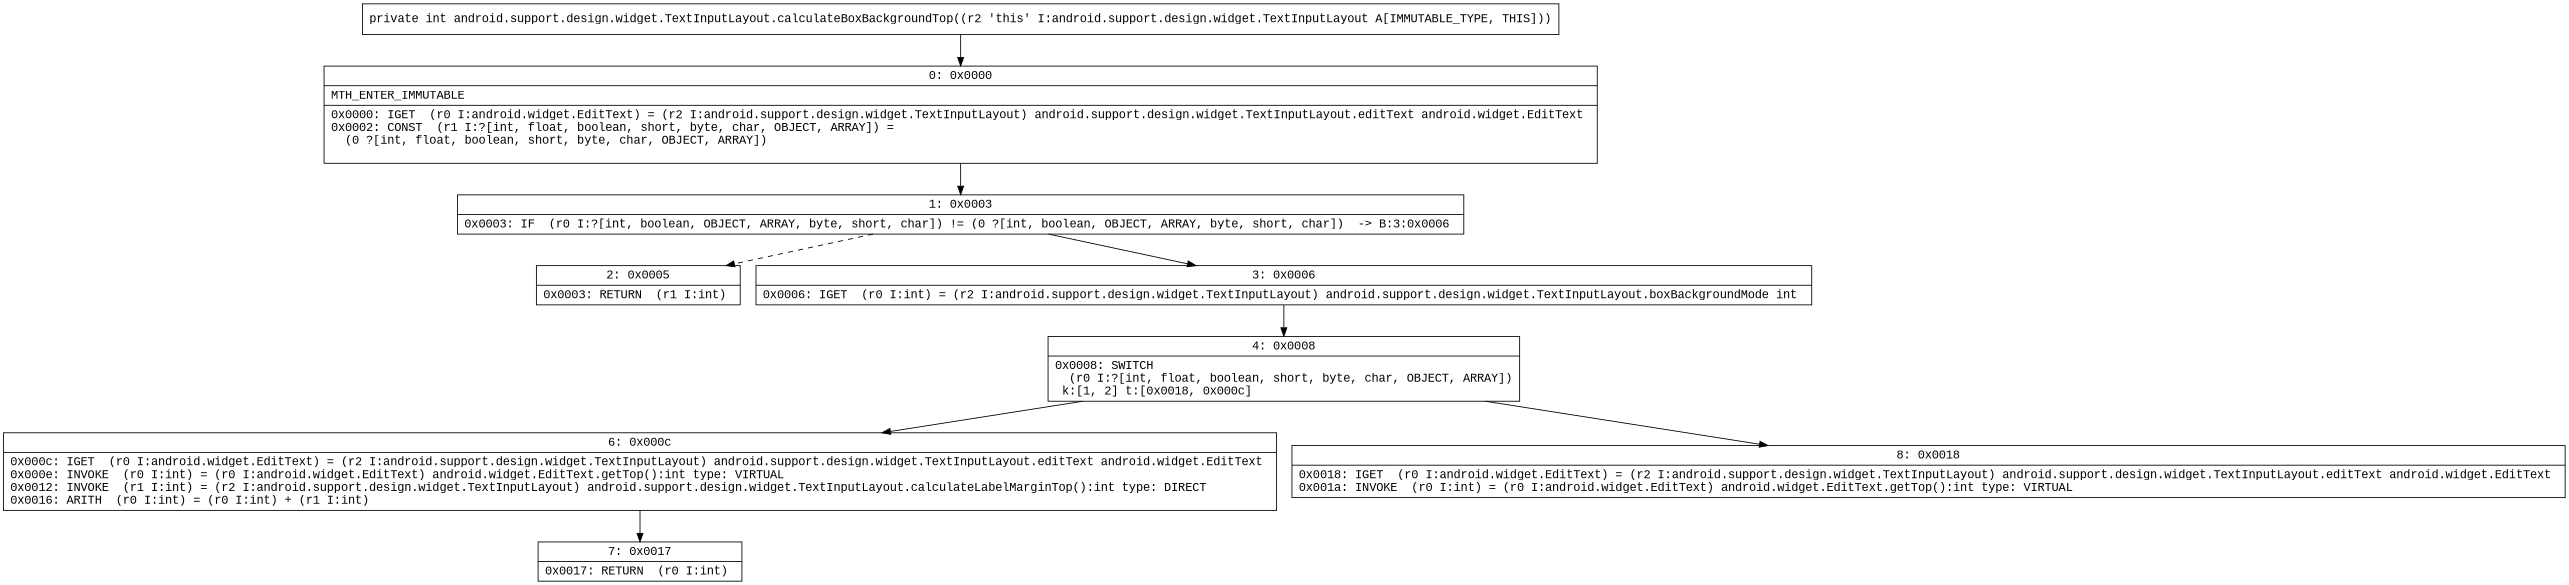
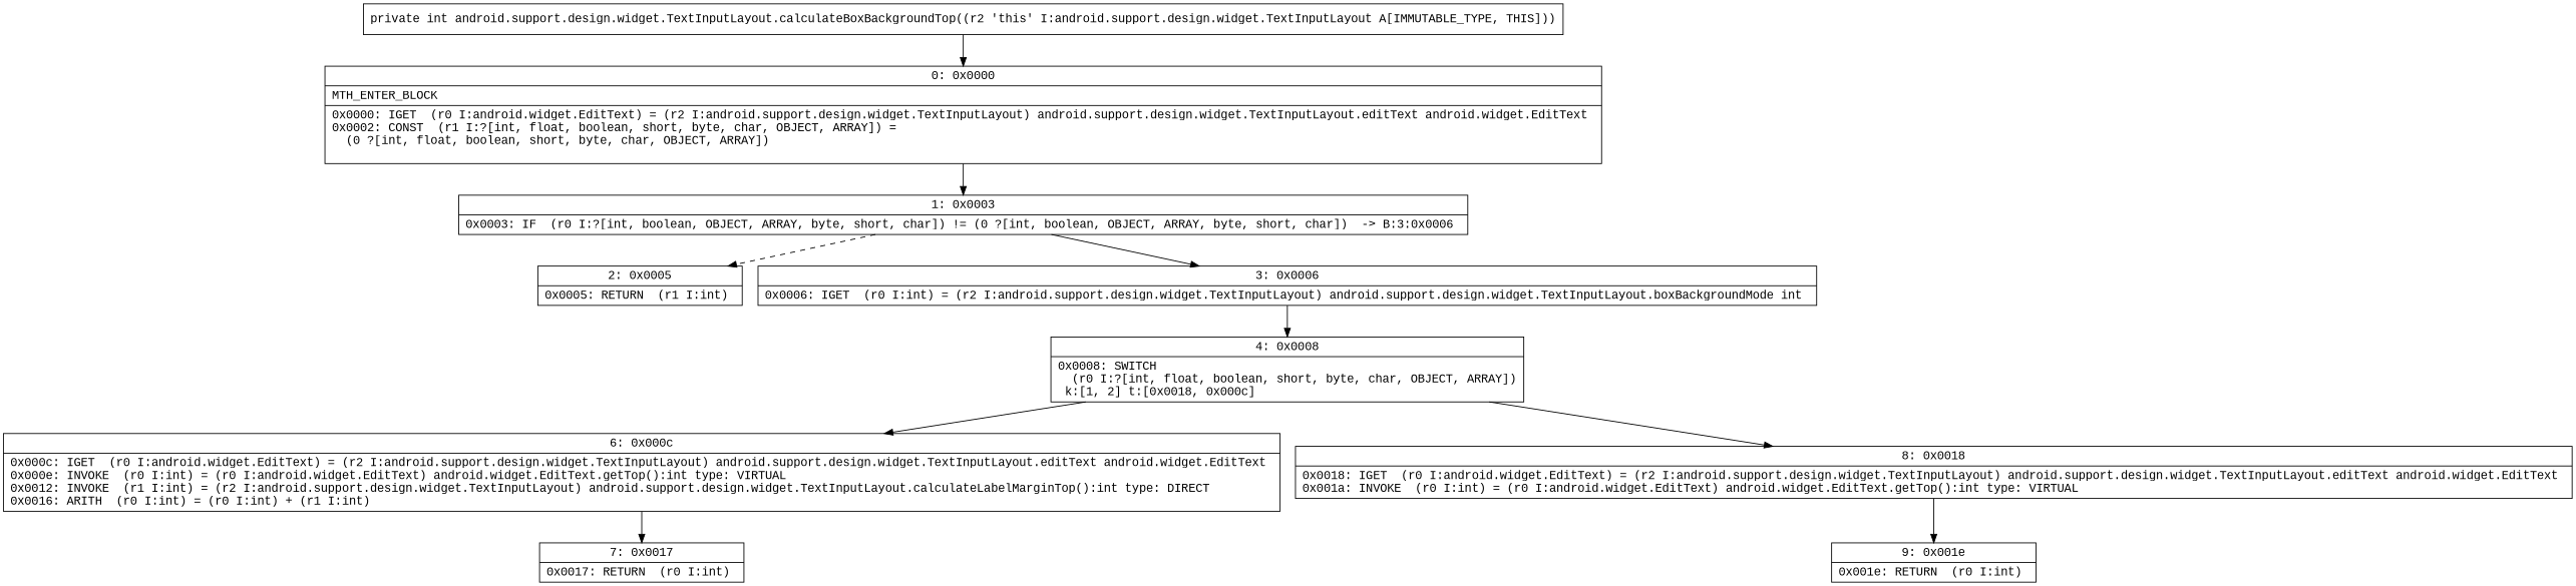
  digraph {
    fontname="Liberation Mono"
    node [fontname="Liberation Mono" shape=record]
    edge [fontname="Liberation Mono"]
-   n1 [label="{0\:\ 0x0000|MTH_ENTER_IMMUTABLE\l|0x0000: IGET  (r0 I:android.widget.EditText) = (r2 I:android.support.design.widget.TextInputLayout) android.support.design.widget.TextInputLayout.editText android.widget.EditText \l0x0002: CONST  (r1 I:?[int, float, boolean, short, byte, char, OBJECT, ARRAY]) = \l  (0 ?[int, float, boolean, short, byte, char, OBJECT, ARRAY])\l \l}"]
+   n1 [label="{0\:\ 0x0000|MTH_ENTER_BLOCK\l|0x0000: IGET  (r0 I:android.widget.EditText) = (r2 I:android.support.design.widget.TextInputLayout) android.support.design.widget.TextInputLayout.editText android.widget.EditText \l0x0002: CONST  (r1 I:?[int, float, boolean, short, byte, char, OBJECT, ARRAY]) = \l  (0 ?[int, float, boolean, short, byte, char, OBJECT, ARRAY])\l \l}"]
    n2 [label="{1\:\ 0x0003|0x0003: IF  (r0 I:?[int, boolean, OBJECT, ARRAY, byte, short, char]) != (0 ?[int, boolean, OBJECT, ARRAY, byte, short, char])  \-\> B:3:0x0006 \l}"]
-   n3 [label="{2\:\ 0x0005|0x0003: RETURN  (r1 I:int) \l}"]
+   n3 [label="{2\:\ 0x0005|0x0005: RETURN  (r1 I:int) \l}"]
    n4 [label="{3\:\ 0x0006|0x0006: IGET  (r0 I:int) = (r2 I:android.support.design.widget.TextInputLayout) android.support.design.widget.TextInputLayout.boxBackgroundMode int \l}"]
    n5 [label="{4\:\ 0x0008|0x0008: SWITCH  \l  (r0 I:?[int, float, boolean, short, byte, char, OBJECT, ARRAY])\l k:[1, 2] t:[0x0018, 0x000c] \l}"]
    n6 [label="{6\:\ 0x000c|0x000c: IGET  (r0 I:android.widget.EditText) = (r2 I:android.support.design.widget.TextInputLayout) android.support.design.widget.TextInputLayout.editText android.widget.EditText \l0x000e: INVOKE  (r0 I:int) = (r0 I:android.widget.EditText) android.widget.EditText.getTop():int type: VIRTUAL \l0x0012: INVOKE  (r1 I:int) = (r2 I:android.support.design.widget.TextInputLayout) android.support.design.widget.TextInputLayout.calculateLabelMarginTop():int type: DIRECT \l0x0016: ARITH  (r0 I:int) = (r0 I:int) + (r1 I:int) \l}"]
    n7 [label="{8\:\ 0x0018|0x0018: IGET  (r0 I:android.widget.EditText) = (r2 I:android.support.design.widget.TextInputLayout) android.support.design.widget.TextInputLayout.editText android.widget.EditText \l0x001a: INVOKE  (r0 I:int) = (r0 I:android.widget.EditText) android.widget.EditText.getTop():int type: VIRTUAL \l}"]
    n8 [label="{7\:\ 0x0017|0x0017: RETURN  (r0 I:int) \l}"]
+   n9 [label="{9\:\ 0x001e|0x001e: RETURN  (r0 I:int) \l}"]
    n10 [label="{private int android.support.design.widget.TextInputLayout.calculateBoxBackgroundTop((r2 'this' I:android.support.design.widget.TextInputLayout A[IMMUTABLE_TYPE, THIS])) }"]
    n1 -> n2
    n2 -> n3 [style=dashed]
    n2 -> n4
    n4 -> n5
    n5 -> n6
    n5 -> n7
    n6 -> n8
+   n7 -> n9
    n10 -> n1
  }
